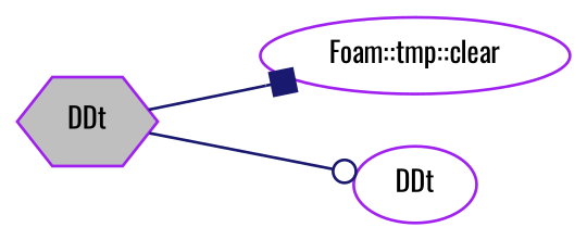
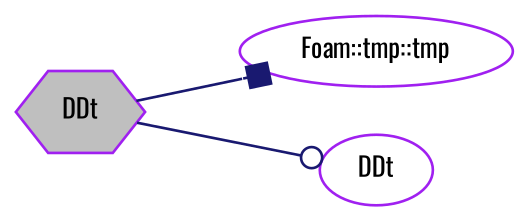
  digraph {
    rankdir=LR
    fontname=Oswald
    node [color=purple fontname=Oswald fontsize=10 shape=ellipse]
    edge [color=midnightblue fontname=Oswald fontsize=10 labelfontname=FreeSans labelfontsize=10 style=solid]
    n1 [fillcolor=grey75 fontcolor=black height=0.2 label=DDt shape=hexagon style=filled width=0.4]
-   n2 [height=0.2 label="Foam::tmp::clear" width=0.4]
+   n2 [height=0.2 label="Foam::tmp::tmp" width=0.4]
    n3 [height=0.2 label=DDt width=0.4]
    n1 -> n2 [arrowhead=box]
    n1 -> n3 [arrowhead=odot]
  }
